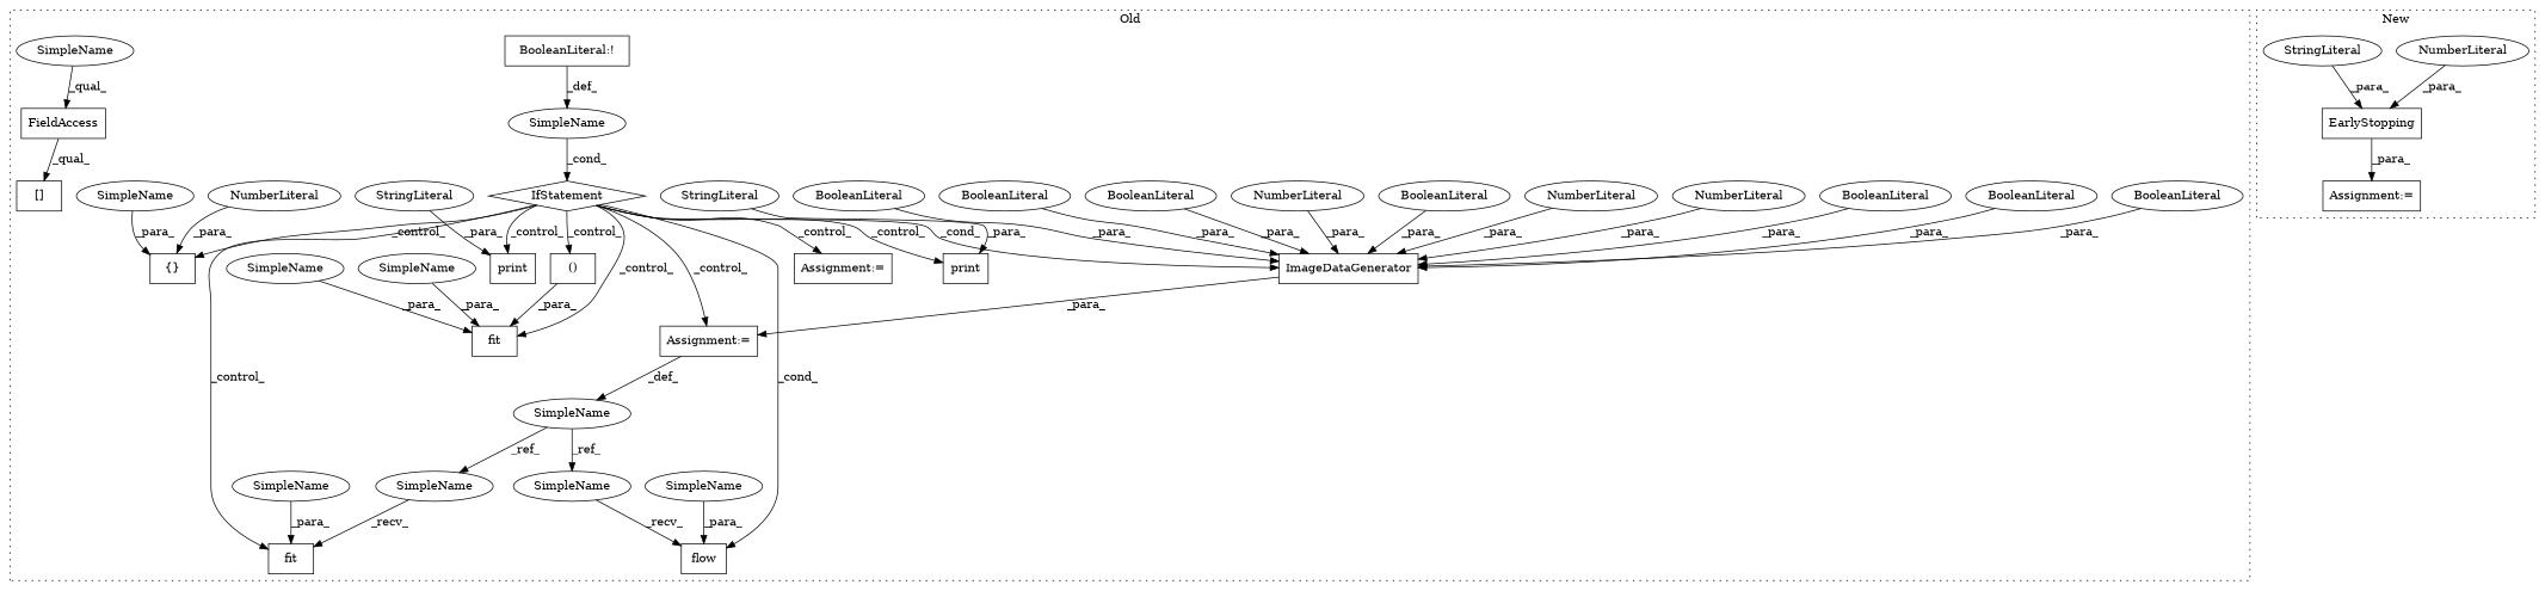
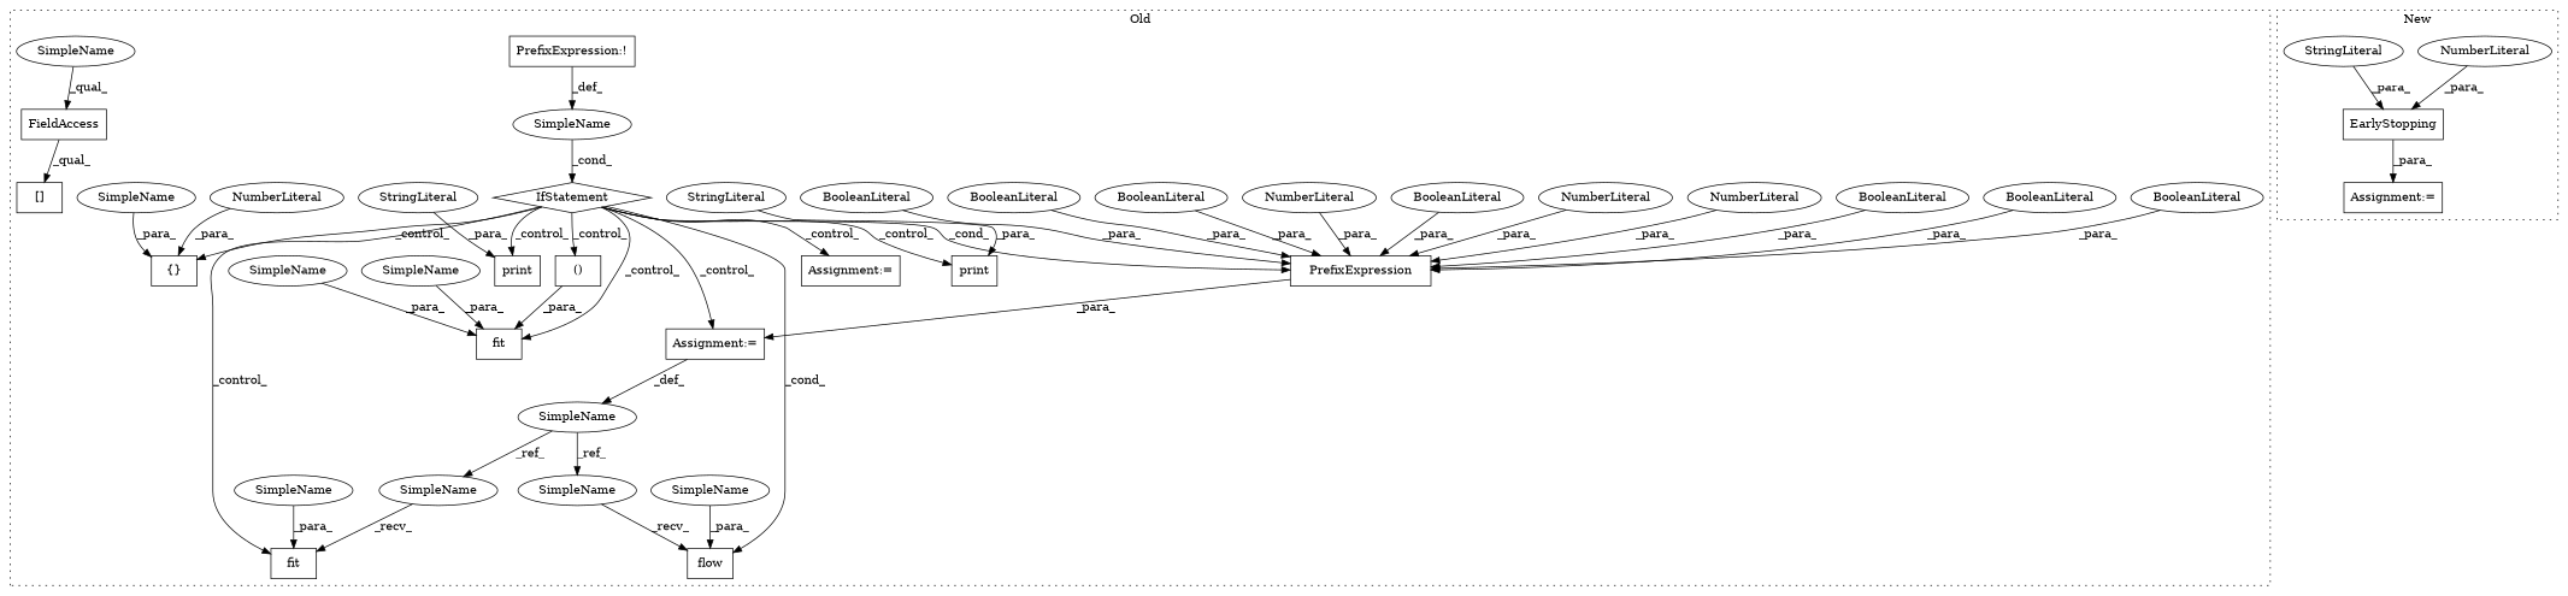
  digraph {
    node [a=42 l=1 s=2851 shape=ellipse]
-   n1 [a=32 l="19,1" label=ImageDataGenerator s="2638,2707" shape=box]
-   n2 [a=38 label="BooleanLiteral:!" s=2352 shape=box]
+   n1 [a=32 l="19,1" label=PrefixExpression s="2638,2707" shape=box]
+   n2 [a=38 label="PrefixExpression:!" s=2352 shape=box]
    n3 [a=106 l=25 label="()" s=2493 shape=box]
    n4 [a=34 label=NumberLiteral s=2687]
    n5 [a=4 l="1,1" label="{}" s="2769,2780" shape=box]
    n6 [a=34 l=3 label=NumberLiteral s=2693]
    n7 [a=34 label=NumberLiteral s=2779]
    n8 [a=34 l=3 label=NumberLiteral s=2689]
    n9 [a=9 l=5 label=BooleanLiteral s=2657]
    n10 [a=9 l=5 label=BooleanLiteral s=2663]
    n11 [a=9 l=5 label=BooleanLiteral s=2681]
    n12 [a=9 l=5 label=BooleanLiteral s=2675]
    n13 [a=9 l=5 label=BooleanLiteral s=2702]
    n14 [a=9 l=4 label=BooleanLiteral s=2697]
    n15 [a=9 l=5 label=BooleanLiteral s=2669]
    n16 [a=32 l="4,1" label=fit s="2455,2528" shape=box]
    n17 [label=SimpleName l="" s=""]
    n18 [a=32 l="4,1" label=fit s="2724,2735" shape=box]
    n19 [a=32 l="6,1" label=print s="2580,2621" shape=box]
    n20 [l=7 label=SimpleName s=2630]
    n21 [a=32 l="5,1" label=flow s="2818,2849" shape=box]
    n22 [a=32 l="6,1" label=print s="2380,2432" shape=box]
    n23 [a=25 l="4,2" label=IfStatement s="2348,2370" shape=diamond]
    n24 [a=45 l=35 label=StringLiteral s=2586]
    n25 [a=7 label="Assignment:=" s=2637 shape=box]
    n26 [a=7 label="Assignment:=" s=2747 shape=box]
    n27 [a=45 l=46 label=StringLiteral s=2386]
    n28 [a=22 l=13 label=FieldAccess shape=box]
    n29 [a=2 l="14,1" label="[]" s="2851,2866" shape=box]
    n30 [l=7 label=SimpleName s=2716]
    n31 [l=7 label=SimpleName s=2810]
    n32 [l=8 label=SimpleName s=2770]
    n33 [l=8 label=SimpleName s=2520]
    n34 [l=7 label=SimpleName s=2728]
    n35 [l=7 label=SimpleName]
    n36 [l=7 label=SimpleName s=2459]
    n37 [l=7 label=SimpleName s=2823]
    n38 [a=32 l="14,1" label=EarlyStopping s="2259,2285" shape=box]
    n39 [a=34 label=NumberLiteral s=2284]
    n40 [a=45 l=10 label=StringLiteral s=2273]
    n41 [a=7 label="Assignment:=" s=2258 shape=box]
    subgraph cluster_1 {
      label=Old
      style=dotted
      n1
      n2
      n3
      n4
      n5
      n6
      n7
      n8
      n9
      n10
      n11
      n12
      n13
      n14
      n15
      n16
      n17
      n18
      n19
      n20
      n21
      n22
      n23
      n24
      n25
      n26
      n27
      n28
      n29
      n30
      n31
      n32
      n33
      n34
      n35
      n36
      n37
    }
    subgraph cluster_2 {
      label=New
      style=dotted
      n38
      n39
      n40
      n41
    }
    n1 -> n25 [label=_para_]
    n2 -> n17 [label=_def_]
    n3 -> n16 [label=_para_]
    n4 -> n1 [label=_para_]
    n6 -> n1 [label=_para_]
    n7 -> n5 [label=_para_]
    n8 -> n1 [label=_para_]
    n9 -> n1 [label=_para_]
    n10 -> n1 [label=_para_]
    n11 -> n1 [label=_para_]
    n12 -> n1 [label=_para_]
    n13 -> n1 [label=_para_]
    n14 -> n1 [label=_para_]
    n15 -> n1 [label=_para_]
    n17 -> n23 [label=_cond_]
    n20 -> n30 [label=_ref_]
    n20 -> n31 [label=_ref_]
    n23 -> n1 [label=_cond_]
    n23 -> n3 [label=_control_]
    n23 -> n5 [label=_control_]
    n23 -> n16 [label=_control_]
    n23 -> n18 [label=_control_]
    n23 -> n19 [label=_control_]
    n23 -> n21 [label=_cond_]
    n23 -> n22 [label=_control_]
    n23 -> n25 [label=_control_]
    n23 -> n26 [label=_control_]
    n24 -> n19 [label=_para_]
    n25 -> n20 [label=_def_]
    n27 -> n22 [label=_para_]
    n28 -> n29 [label=_qual_]
    n30 -> n18 [label=_recv_]
    n31 -> n21 [label=_recv_]
    n32 -> n5 [label=_para_]
    n33 -> n16 [label=_para_]
    n34 -> n18 [label=_para_]
    n35 -> n28 [label=_qual_]
    n36 -> n16 [label=_para_]
    n37 -> n21 [label=_para_]
    n38 -> n41 [label=_para_]
    n39 -> n38 [label=_para_]
    n40 -> n38 [label=_para_]
  }
